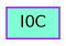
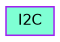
  digraph {
    rankdir=LR
-   n1 [color=purple fillcolor=aquamarine fontname=Helvetica fontsize=10 height=0.2 label=I0C shape=record style=filled width=0.4]
+   n1 [color=purple fillcolor=aquamarine fontname=Helvetica fontsize=10 height=0.2 label=I2C shape=record style=filled width=0.4]
  }
